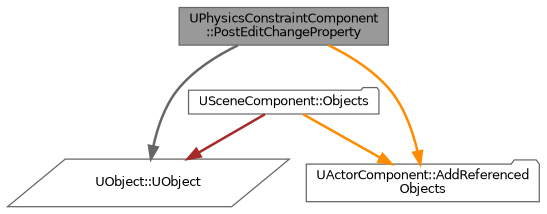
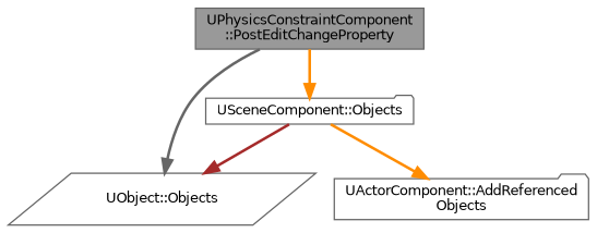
  digraph {
    rankdir=TB
    node [color=grey40 fillcolor=white fontname=Helvetica fontsize=10 shape=folder style=filled]
    edge [color=darkorange fontname=Helvetica fontsize=10 labelfontname=Helvetica labelfontsize=10 style=bold]
    n1 [color=gray40 fillcolor=grey60 fontcolor=black height=0.2 label="UPhysicsConstraintComponent\l::PostEditChangeProperty" shape=box width=0.4]
    n2 [height=0.2 label="USceneComponent::Objects" width=0.4]
-   n3 [height=0.2 label="UObject::UObject" shape=parallelogram width=0.4]
+   n3 [height=0.2 label="UObject::Objects" shape=parallelogram width=0.4]
    n4 [height=0.2 label="UActorComponent::AddReferenced\lObjects" width=0.4]
-   n1 -> n4
+   n1 -> n2
    n1 -> n3 [color=gray40]
    n2 -> n3 [color=brown]
    n2 -> n4
  }
